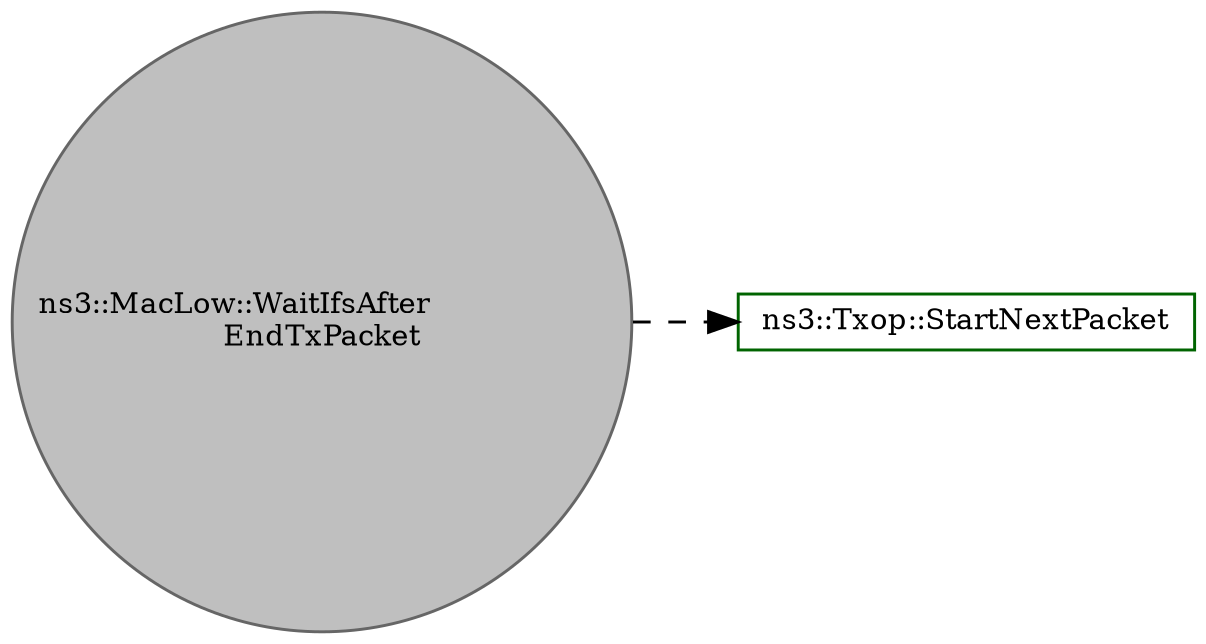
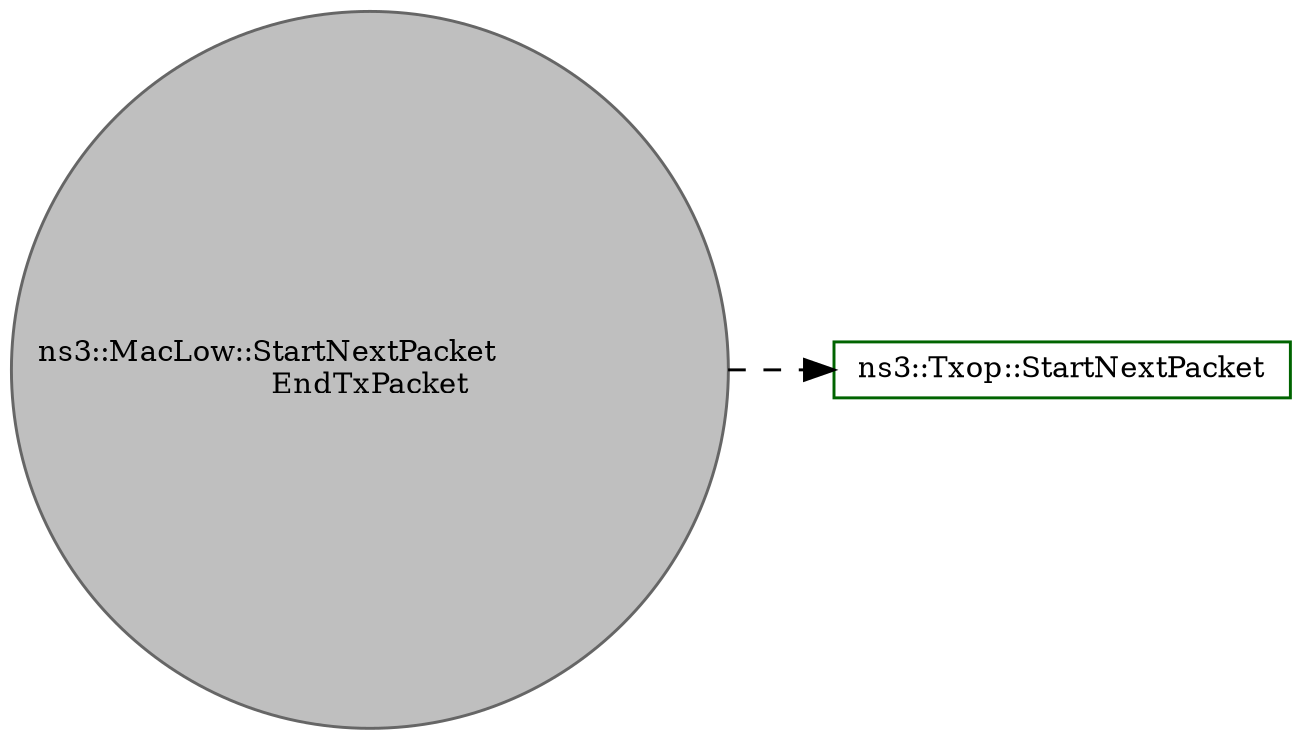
  digraph {
    rankdir=LR
    fontname="DejaVu Serif"
    node [fontname="DejaVu Serif" fontsize=10 style=filled]
-   n1 [color=gray40 fillcolor=grey75 fontcolor=black height=0.2 label="ns3::MacLow::WaitIfsAfter\lEndTxPacket" shape=circle width=0.4]
+   n1 [color=gray40 fillcolor=grey75 fontcolor=black height=0.2 label="ns3::MacLow::StartNextPacket\lEndTxPacket" shape=circle width=0.4]
    n2 [color=darkgreen fillcolor=white height=0.2 label="ns3::Txop::StartNextPacket" shape=box width=0.4]
    n1 -> n2 [color=black fontname="DejaVu Serif" fontsize=10 labelfontname=Helvetica labelfontsize=10 style=dashed]
  }
